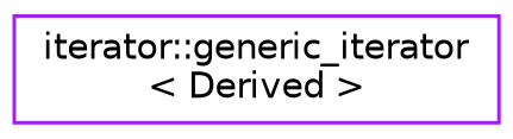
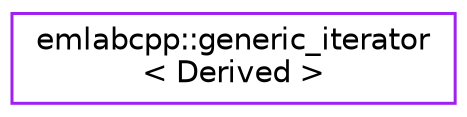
  digraph {
    rankdir=LR
-   n1 [color=purple fillcolor=white fontname=Helvetica fontsize=10 height=0.2 label="iterator::generic_iterator\l\< Derived \>" shape=record style=filled width=0.4]
+   n1 [color=purple fillcolor=white fontname=Helvetica fontsize=10 height=0.2 label="emlabcpp::generic_iterator\l\< Derived \>" shape=record style=filled width=0.4]
  }
